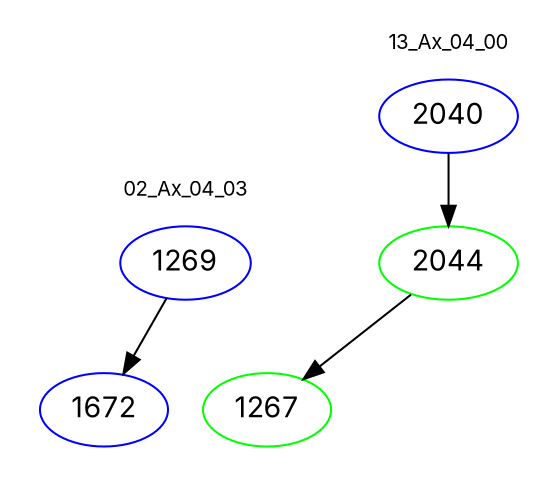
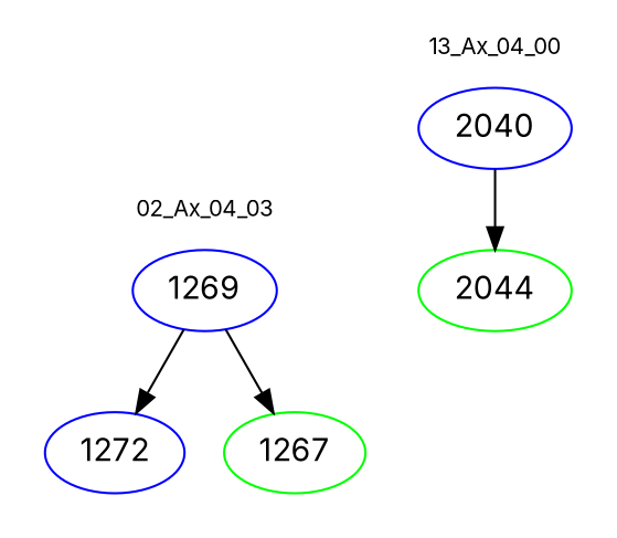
  digraph {
    fontname=Inter
    node [color=blue fontname=Inter]
    edge [color=black fontname=Inter]
    n1 [label=1269]
    n2 [color=green label=1267]
-   n3 [label=1672]
+   n3 [label=1272]
    n4 [label=2040]
    n5 [color=green label=2044]
    subgraph cluster_1 {
      color=white
      fontsize=10
      label="02_Ax_04_03"
      n1
      n2
      n3
    }
    subgraph cluster_2 {
      color=white
      fontsize=10
      label="13_Ax_04_00"
      n4
      n5
    }
-   n5 -> n2
+   n1 -> n2
    n1 -> n3
    n4 -> n5
  }
